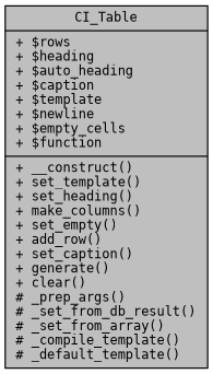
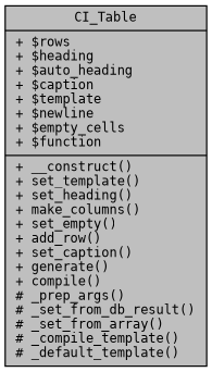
  digraph {
    fontname="DejaVu Sans Mono"
-   n1 [color=black fillcolor=grey75 fontcolor=black fontname="DejaVu Sans Mono" fontsize=10 height=0.2 label="{CI_Table\n|+ $rows\l+ $heading\l+ $auto_heading\l+ $caption\l+ $template\l+ $newline\l+ $empty_cells\l+ $function\l|+ __construct()\l+ set_template()\l+ set_heading()\l+ make_columns()\l+ set_empty()\l+ add_row()\l+ set_caption()\l+ generate()\l+ clear()\l# _prep_args()\l# _set_from_db_result()\l# _set_from_array()\l# _compile_template()\l# _default_template()\l}" shape=record style=filled width=0.4]
+   n1 [color=black fillcolor=grey75 fontcolor=black fontname="DejaVu Sans Mono" fontsize=10 height=0.2 label="{CI_Table\n|+ $rows\l+ $heading\l+ $auto_heading\l+ $caption\l+ $template\l+ $newline\l+ $empty_cells\l+ $function\l|+ __construct()\l+ set_template()\l+ set_heading()\l+ make_columns()\l+ set_empty()\l+ add_row()\l+ set_caption()\l+ generate()\l+ compile()\l# _prep_args()\l# _set_from_db_result()\l# _set_from_array()\l# _compile_template()\l# _default_template()\l}" shape=record style=filled width=0.4]
  }
